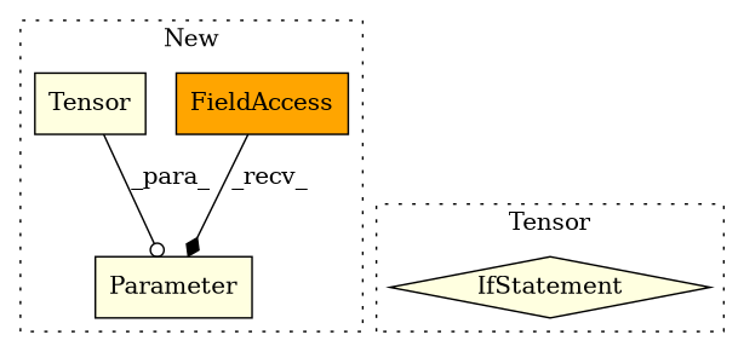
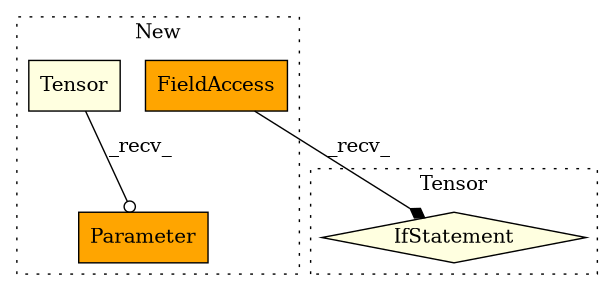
  digraph {
    node [a=32 fillcolor=orange shape=box style=filled]
-   n1 [fillcolor=lightyellow l="10,1" label=Parameter s="19129,19161"]
+   n1 [l="10,1" label=Parameter s="19129,19161"]
    n2 [fillcolor=lightyellow l="7,1" label=Tensor s="19145,19160"]
    n3 [a=22 l=8 label=FieldAccess s=19120]
    n4 [a=25 fillcolor=lightyellow l=3 label=IfStatement s=19331 shape=diamond]
    subgraph cluster_1 {
      label=New
      style=dotted
      n1
      n2
      n3
    }
    subgraph cluster_2 {
      label=Tensor
      style=dotted
      n4
    }
-   n2 -> n1 [arrowhead=odot label=_para_]
-   n3 -> n1 [arrowhead=diamond label=_recv_]
+   n2 -> n1 [arrowhead=odot label=_recv_]
+   n3 -> n4 [arrowhead=diamond label=_recv_]
  }
